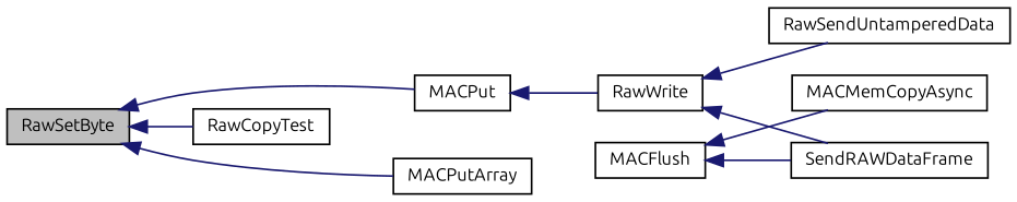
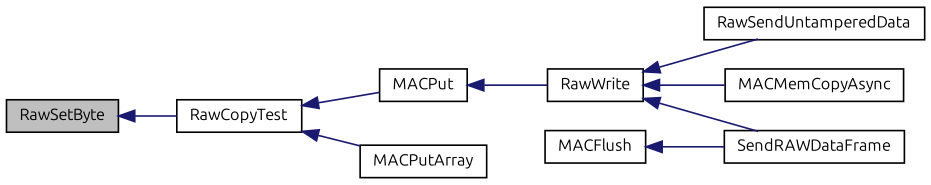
  digraph {
    fontname=Ubuntu
    rankdir=LR
    node [color=black fillcolor=white fontname=Ubuntu fontsize=10 shape=record style=filled]
    edge [color=midnightblue dir=back fontname=Ubuntu fontsize=10 labelfontname=Helvetica labelfontsize=10 style=solid]
    n1 [fillcolor=grey75 fontcolor=black height=0.2 label=RawSetByte width=0.4]
    n2 [height=0.2 label=RawCopyTest width=0.4]
    n3 [height=0.2 label=MACPut width=0.4]
    n4 [height=0.2 label=MACPutArray width=0.4]
    n5 [height=0.2 label=RawWrite width=0.4]
    n6 [height=0.2 label=RawSendUntamperedData width=0.4]
    n7 [height=0.2 label=SendRAWDataFrame width=0.4]
    n8 [height=0.2 label=MACMemCopyAsync width=0.4]
    n9 [height=0.2 label=MACFlush width=0.4]
    n1 -> n2
-   n1 -> n3
-   n1 -> n4
+   n2 -> n3
+   n2 -> n4
    n3 -> n5
    n5 -> n6
    n5 -> n7
-   n9 -> n8
+   n5 -> n8
    n9 -> n7
  }
